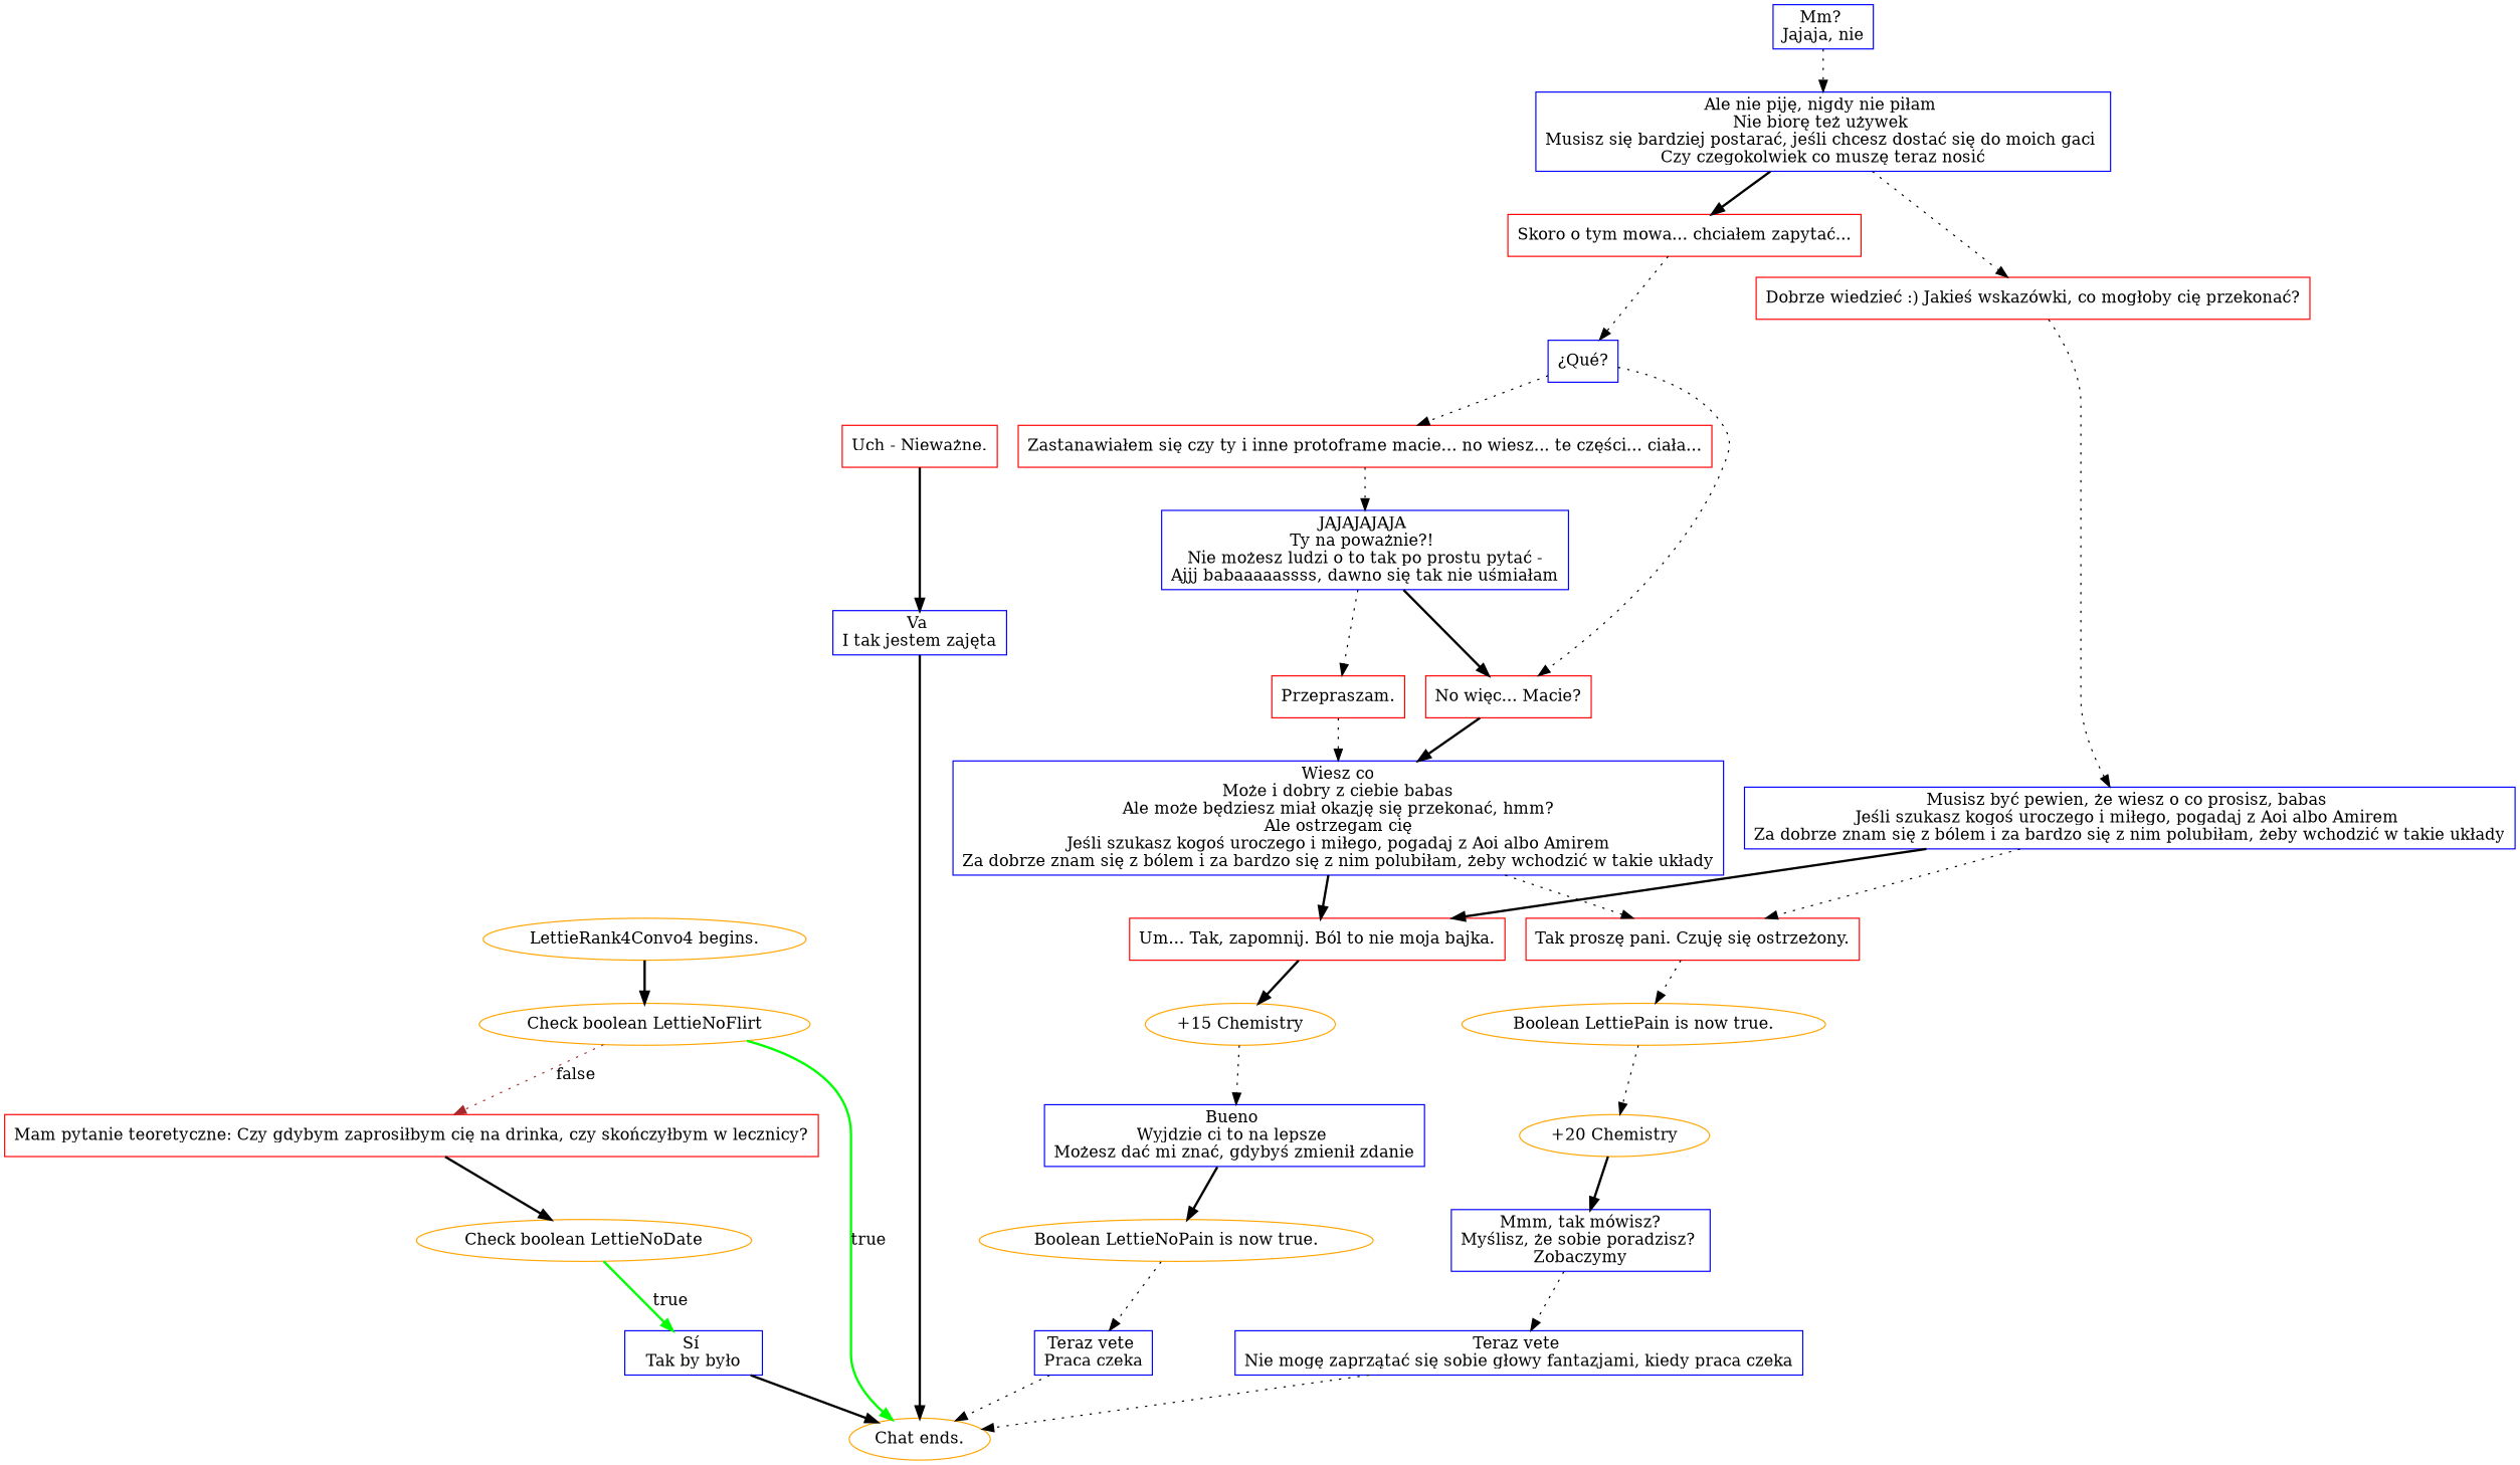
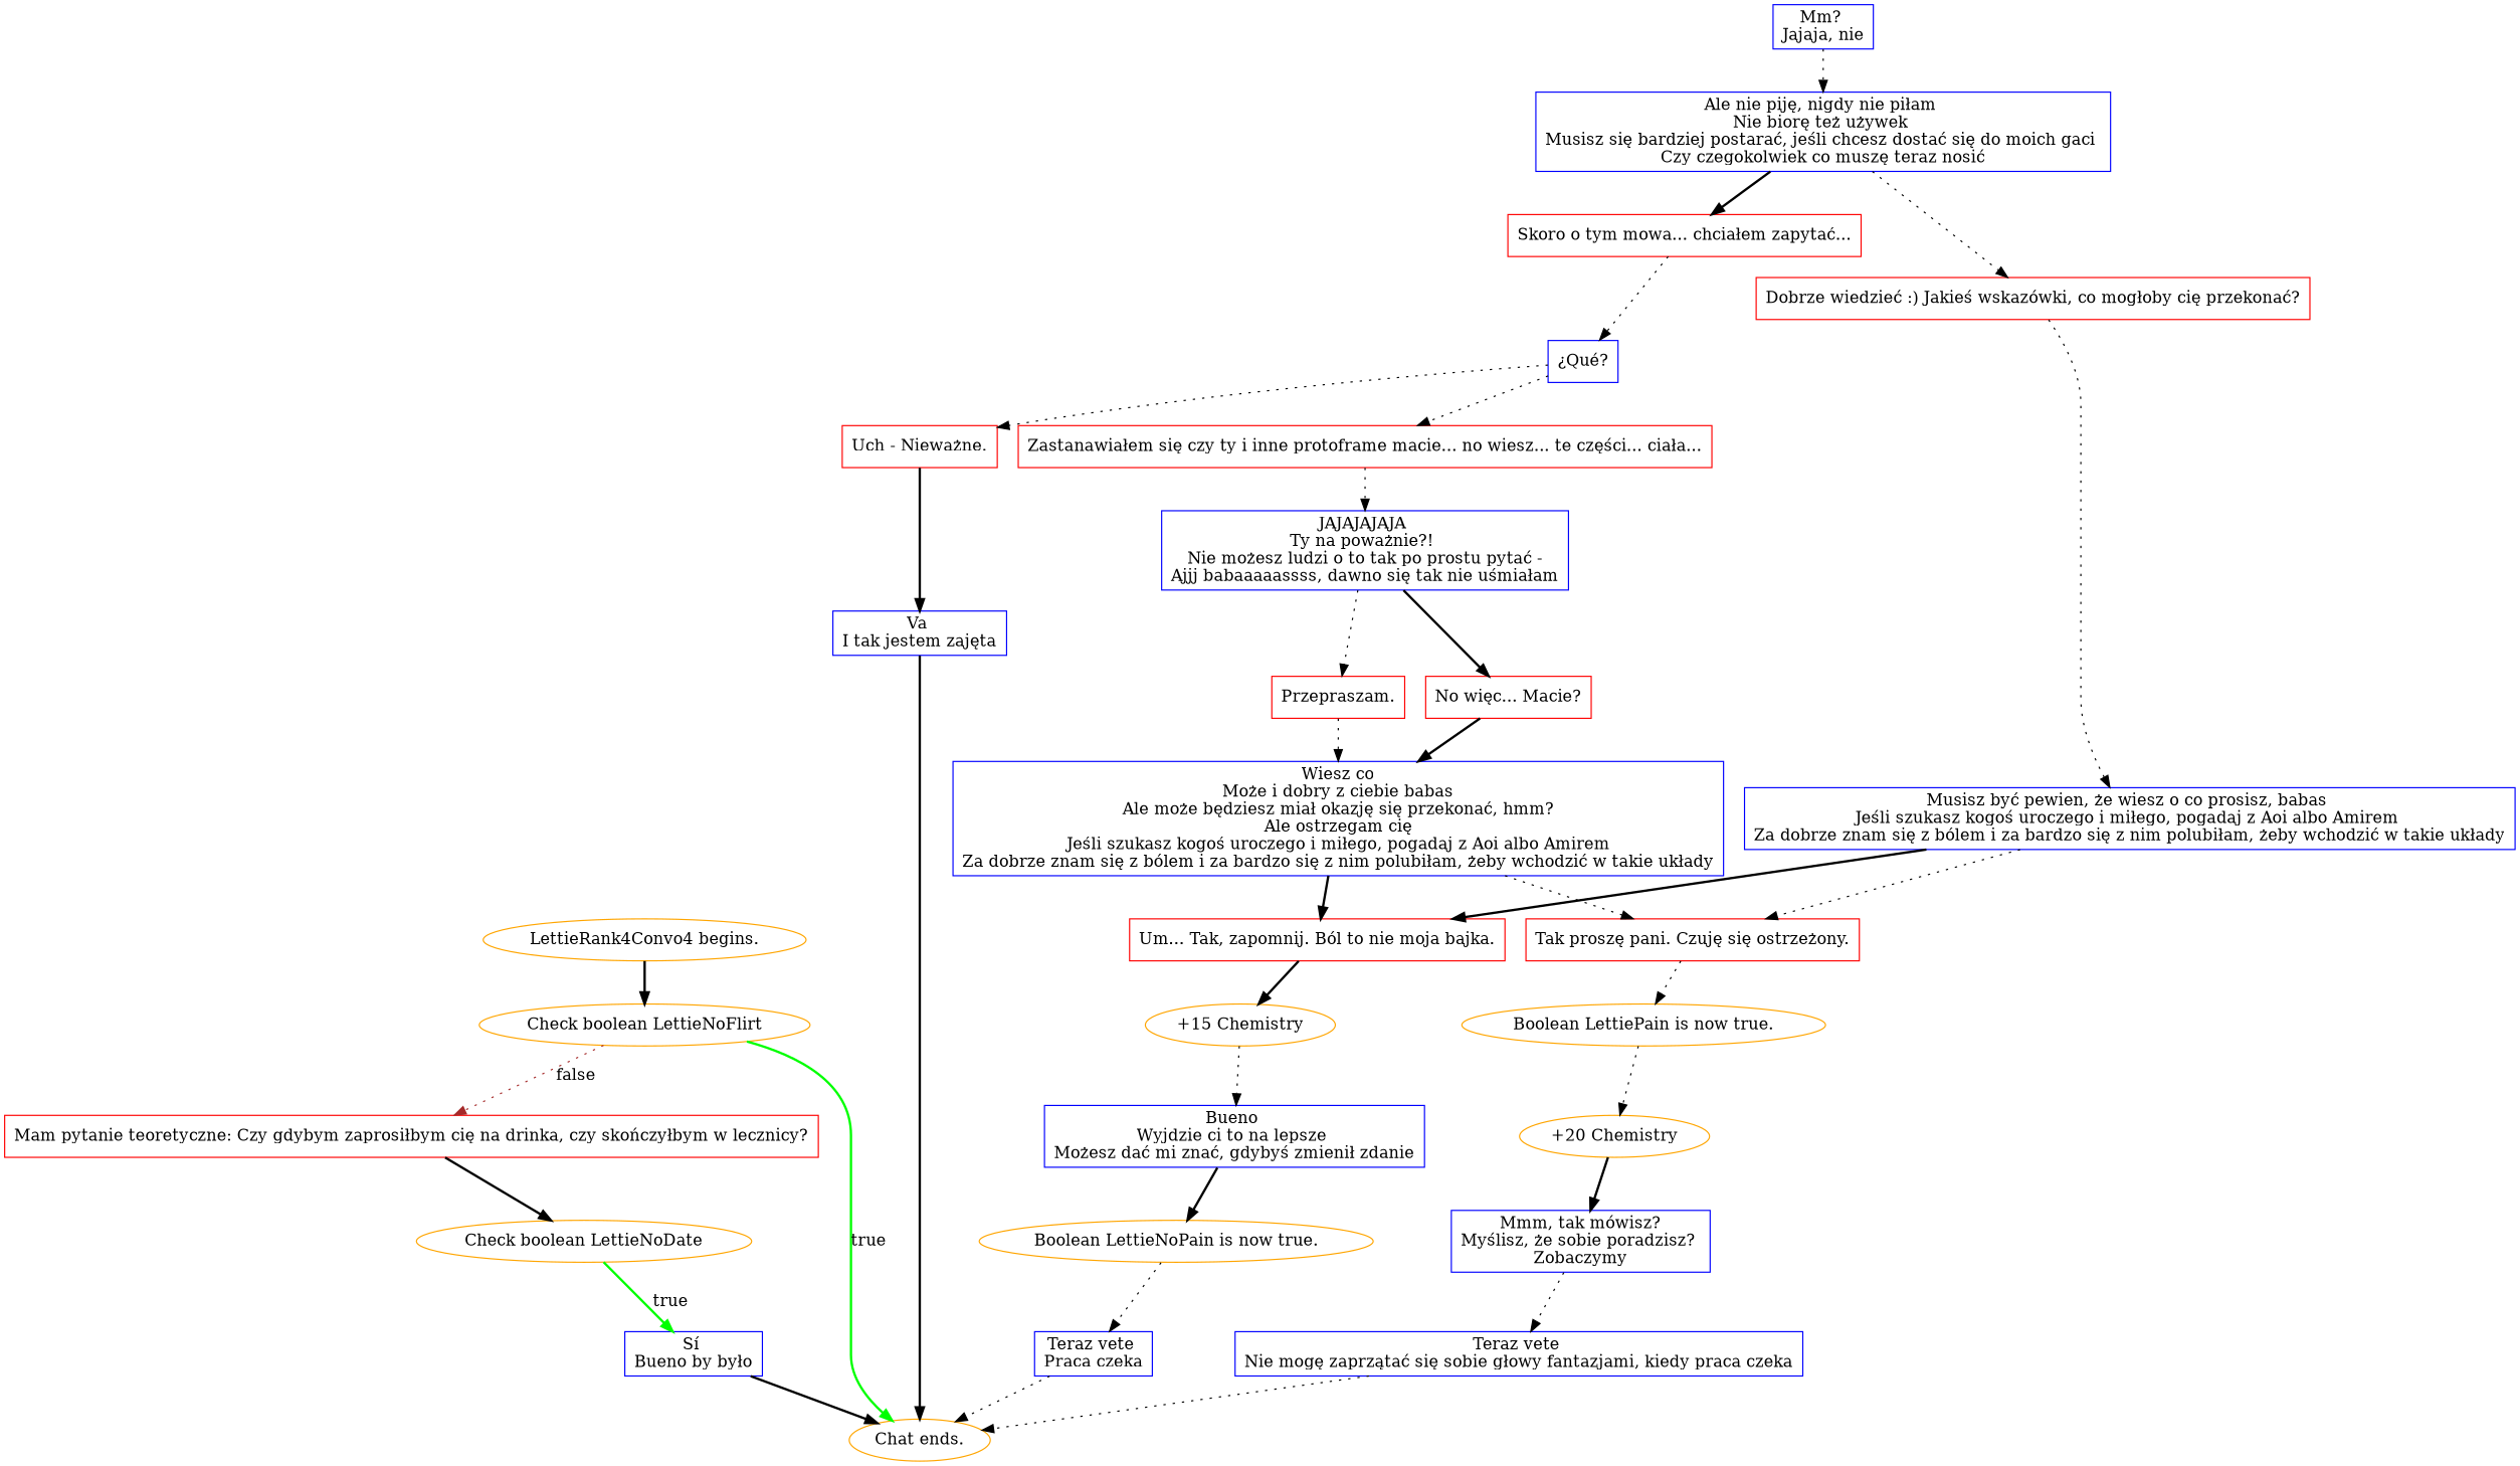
  digraph {
    node [color=blue shape=box]
    edge [style=dotted]
    "LettieRank4Convo4 begins." [color=orange shape=""]
    n2 [color=orange label="Check boolean LettieNoFlirt" shape=""]
    "Chat ends." [color=orange shape=""]
    n4 [color=red label="Mam pytanie teoretyczne: Czy gdybym zaprosiłbym cię na drinka, czy skończyłbym w lecznicy?"]
    n5 [color=orange label="Check boolean LettieNoDate" shape=""]
-   n6 [label="Sí \nTak by było"]
+   n6 [label="Sí \nBueno by było"]
    n7 [label="Mm? \nJajaja, nie"]
    n8 [label="Ale nie piję, nigdy nie piłam \nNie biorę też używek \nMusisz się bardziej postarać, jeśli chcesz dostać się do moich gaci \nCzy czegokolwiek co muszę teraz nosić"]
    n9 [color=red label="Dobrze wiedzieć :) Jakieś wskazówki, co mogłoby cię przekonać?"]
    n10 [color=red label="Skoro o tym mowa... chciałem zapytać..."]
    n11 [label="Musisz być pewien, że wiesz o co prosisz, babas \nJeśli szukasz kogoś uroczego i miłego, pogadaj z Aoi albo Amirem \nZa dobrze znam się z bólem i za bardzo się z nim polubiłam, żeby wchodzić w takie układy"]
    n12 [label="¿Qué?"]
    n13 [color=red label="Tak proszę pani. Czuję się ostrzeżony."]
    n14 [color=red label="Um... Tak, zapomnij. Ból to nie moja bajka."]
    n15 [color=red label="Zastanawiałem się czy ty i inne protoframe macie... no wiesz... te części... ciała..."]
    n16 [color=red label="Uch - Nieważne."]
    n17 [color=orange label="Boolean LettiePain is now true." shape=""]
    n18 [color=orange label="+15 Chemistry" shape=""]
    n19 [label="JAJAJAJAJA \nTy na poważnie?! \nNie możesz ludzi o to tak po prostu pytać -\nAjjj babaaaaassss, dawno się tak nie uśmiałam"]
    n20 [label="Va \nI tak jestem zajęta"]
    n21 [color=orange label="+20 Chemistry" shape=""]
    n22 [label="Bueno \nWyjdzie ci to na lepsze \nMożesz dać mi znać, gdybyś zmienił zdanie"]
    n23 [color=red label="Przepraszam."]
    n24 [color=red label="No więc... Macie?"]
    n25 [label="Mmm, tak mówisz?\nMyślisz, że sobie poradzisz? \nZobaczymy"]
    n26 [color=orange label="Boolean LettieNoPain is now true." shape=""]
    n27 [label="Wiesz co\nMoże i dobry z ciebie babas\nAle może będziesz miał okazję się przekonać, hmm?\nAle ostrzegam cię\nJeśli szukasz kogoś uroczego i miłego, pogadaj z Aoi albo Amirem\nZa dobrze znam się z bólem i za bardzo się z nim polubiłam, żeby wchodzić w takie układy"]
    n28 [label="Teraz vete \nNie mogę zaprzątać się sobie głowy fantazjami, kiedy praca czeka"]
    n29 [label="Teraz vete \nPraca czeka"]
    "LettieRank4Convo4 begins." -> n2 [style=bold]
    n2 -> "Chat ends." [color=green label=true style=bold]
    n2 -> n4 [color=brown label=false]
    n4 -> n5 [style=bold]
    n5 -> n6 [color=green label=true style=bold]
    n6 -> "Chat ends." [style=bold]
    n7 -> n8
    n8 -> n9
    n8 -> n10 [style=bold]
    n9 -> n11
    n10 -> n12
    n11 -> n13
    n11 -> n14 [style=bold]
    n12 -> n15
-   n12 -> n24
+   n12 -> n16
    n13 -> n17
    n14 -> n18 [style=bold]
    n15 -> n19
    n16 -> n20 [style=bold]
    n17 -> n21
    n18 -> n22
    n19 -> n23
    n19 -> n24 [style=bold]
    n20 -> "Chat ends." [style=bold]
    n21 -> n25 [style=bold]
    n22 -> n26 [style=bold]
    n23 -> n27
    n24 -> n27 [style=bold]
    n25 -> n28
    n26 -> n29
    n27 -> n13
    n27 -> n14 [style=bold]
    n28 -> "Chat ends."
    n29 -> "Chat ends."
  }
